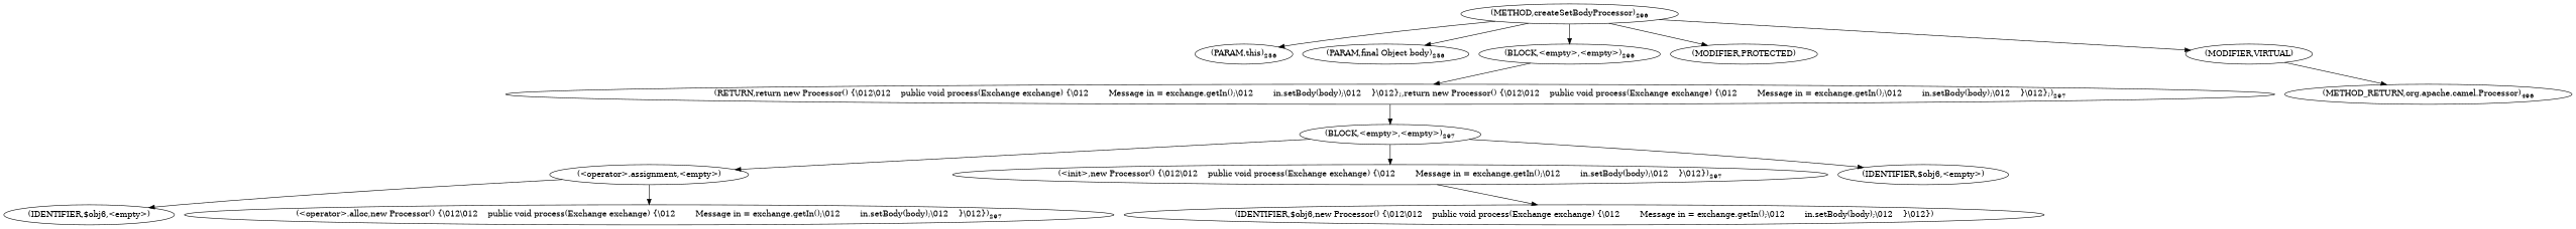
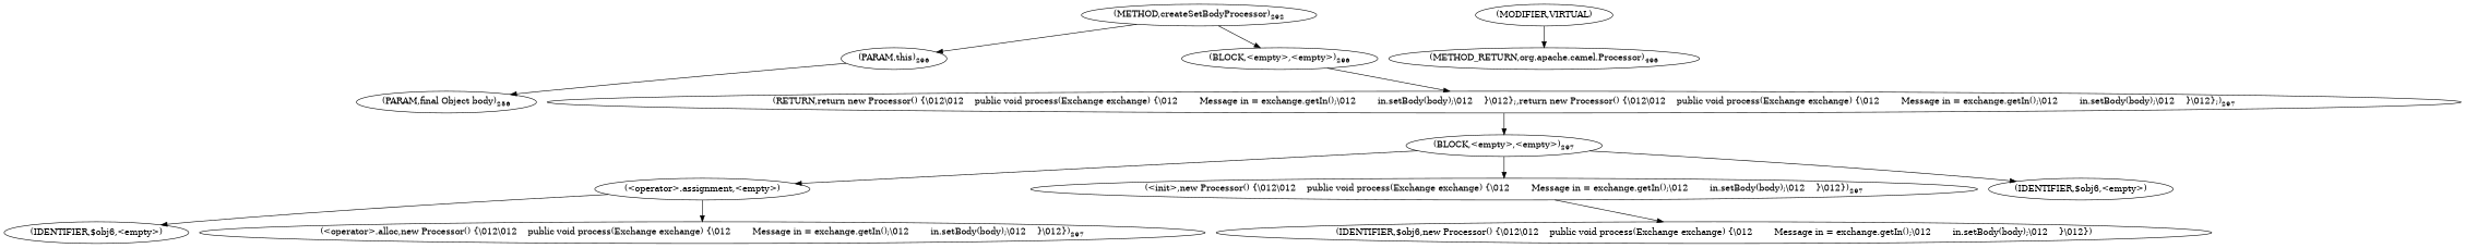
  digraph {
-   n1 [label=<(METHOD,createSetBodyProcessor)<SUB>296</SUB>>]
-   n2 [label=<(PARAM,this)<SUB>256</SUB>>]
+   n1 [label=<(METHOD,createSetBodyProcessor)<SUB>292</SUB>>]
+   n2 [label=<(PARAM,this)<SUB>296</SUB>>]
    n3 [label=<(PARAM,final Object body)<SUB>256</SUB>>]
    n4 [label=<(BLOCK,&lt;empty&gt;,&lt;empty&gt;)<SUB>296</SUB>>]
-   n5 [label=<(MODIFIER,PROTECTED)>]
    n6 [label=<(MODIFIER,VIRTUAL)>]
    n7 [label=<(RETURN,return new Processor() {\012\012    public void process(Exchange exchange) {\012        Message in = exchange.getIn();\012        in.setBody(body);\012    }\012};,return new Processor() {\012\012    public void process(Exchange exchange) {\012        Message in = exchange.getIn();\012        in.setBody(body);\012    }\012};)<SUB>297</SUB>>]
    n8 [label=<(METHOD_RETURN,org.apache.camel.Processor)<SUB>496</SUB>>]
    n9 [label=<(BLOCK,&lt;empty&gt;,&lt;empty&gt;)<SUB>297</SUB>>]
    n10 [label=<(&lt;operator&gt;.assignment,&lt;empty&gt;)>]
    n11 [label=<(&lt;init&gt;,new Processor() {\012\012    public void process(Exchange exchange) {\012        Message in = exchange.getIn();\012        in.setBody(body);\012    }\012})<SUB>297</SUB>>]
    n12 [label=<(IDENTIFIER,$obj6,&lt;empty&gt;)>]
    n13 [label=<(IDENTIFIER,$obj6,&lt;empty&gt;)>]
    n14 [label=<(&lt;operator&gt;.alloc,new Processor() {\012\012    public void process(Exchange exchange) {\012        Message in = exchange.getIn();\012        in.setBody(body);\012    }\012})<SUB>297</SUB>>]
    n15 [label=<(IDENTIFIER,$obj6,new Processor() {\012\012    public void process(Exchange exchange) {\012        Message in = exchange.getIn();\012        in.setBody(body);\012    }\012})>]
    n1 -> n2
-   n1 -> n3
+   n2 -> n3
    n1 -> n4
-   n1 -> n5
-   n1 -> n6
    n4 -> n7
    n6 -> n8
    n7 -> n9
    n9 -> n10
    n9 -> n11
    n9 -> n12
    n10 -> n13
    n10 -> n14
    n11 -> n15
  }
